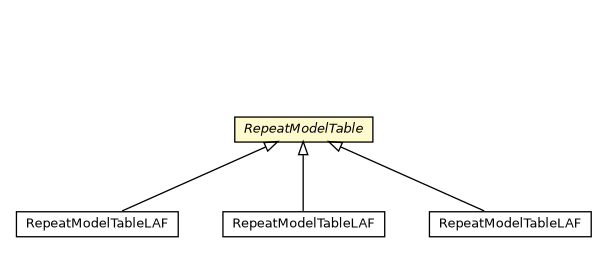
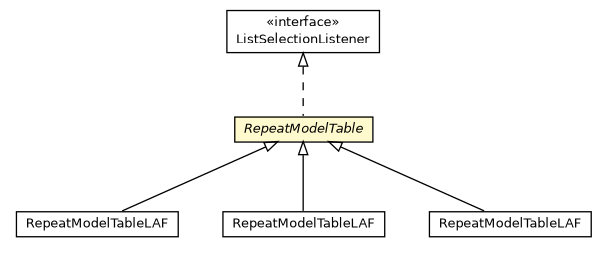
  digraph {
    nodesep=0.25
    ranksep=0.5
    node [fontcolor=black fontname=Helvetica fontsize=10.0 shape=plaintext]
    edge [arrowtail=empty dir=back fontname=Helvetica fontsize=10 headport=p labelfontname=Helvetica labelfontsize=10 tailport=p]
    n1 [label=<<table title="org.universAAL.ui.handler.gui.swing.model.FormControl.RepeatModelTable" border="0" cellborder="1" cellspacing="0" cellpadding="2" port="p" bgcolor="lemonChiffon" href="./RepeatModelTable.html"> 		<tr><td><table border="0" cellspacing="0" cellpadding="1"> <tr><td align="center" balign="center"><font face="Helvetica-Oblique"> RepeatModelTable </font></td></tr> 		</table></td></tr> 		</table>>]
    n2 [label=<<table title="org.universAAL.ui.handler.gui.swing.defaultLookAndFeel.RepeatModelTableLAF" border="0" cellborder="1" cellspacing="0" cellpadding="2" port="p" href="../../defaultLookAndFeel/RepeatModelTableLAF.html"> 		<tr><td><table border="0" cellspacing="0" cellpadding="1"> <tr><td align="center" balign="center"> RepeatModelTableLAF </td></tr> 		</table></td></tr> 		</table>>]
    n3 [label=<<table title="org.universAAL.ui.gui.swing.bluesteelLAF.RepeatModelTableLAF" border="0" cellborder="1" cellspacing="0" cellpadding="2" port="p" href="../../../../../gui/swing/bluesteelLAF/RepeatModelTableLAF.html"> 		<tr><td><table border="0" cellspacing="0" cellpadding="1"> <tr><td align="center" balign="center"> RepeatModelTableLAF </td></tr> 		</table></td></tr> 		</table>>]
    n4 [label=<<table title="org.universAAL.ui.handler.gui.swing.classic.RepeatModelTableLAF" border="0" cellborder="1" cellspacing="0" cellpadding="2" port="p" href="../../classic/RepeatModelTableLAF.html"> 		<tr><td><table border="0" cellspacing="0" cellpadding="1"> <tr><td align="center" balign="center"> RepeatModelTableLAF </td></tr> 		</table></td></tr> 		</table>>]
+   n5 [label=<<table title="javax.swing.event.ListSelectionListener" border="0" cellborder="1" cellspacing="0" cellpadding="2" port="p" href="http://java.sun.com/j2se/1.4.2/docs/api/javax/swing/event/ListSelectionListener.html"> 		<tr><td><table border="0" cellspacing="0" cellpadding="1"> <tr><td align="center" balign="center"> &#171;interface&#187; </td></tr> <tr><td align="center" balign="center"> ListSelectionListener </td></tr> 		</table></td></tr> 		</table>>]
    n1 -> n2
    n1 -> n3
    n1 -> n4
+   n5 -> n1 [style=dashed]
  }
